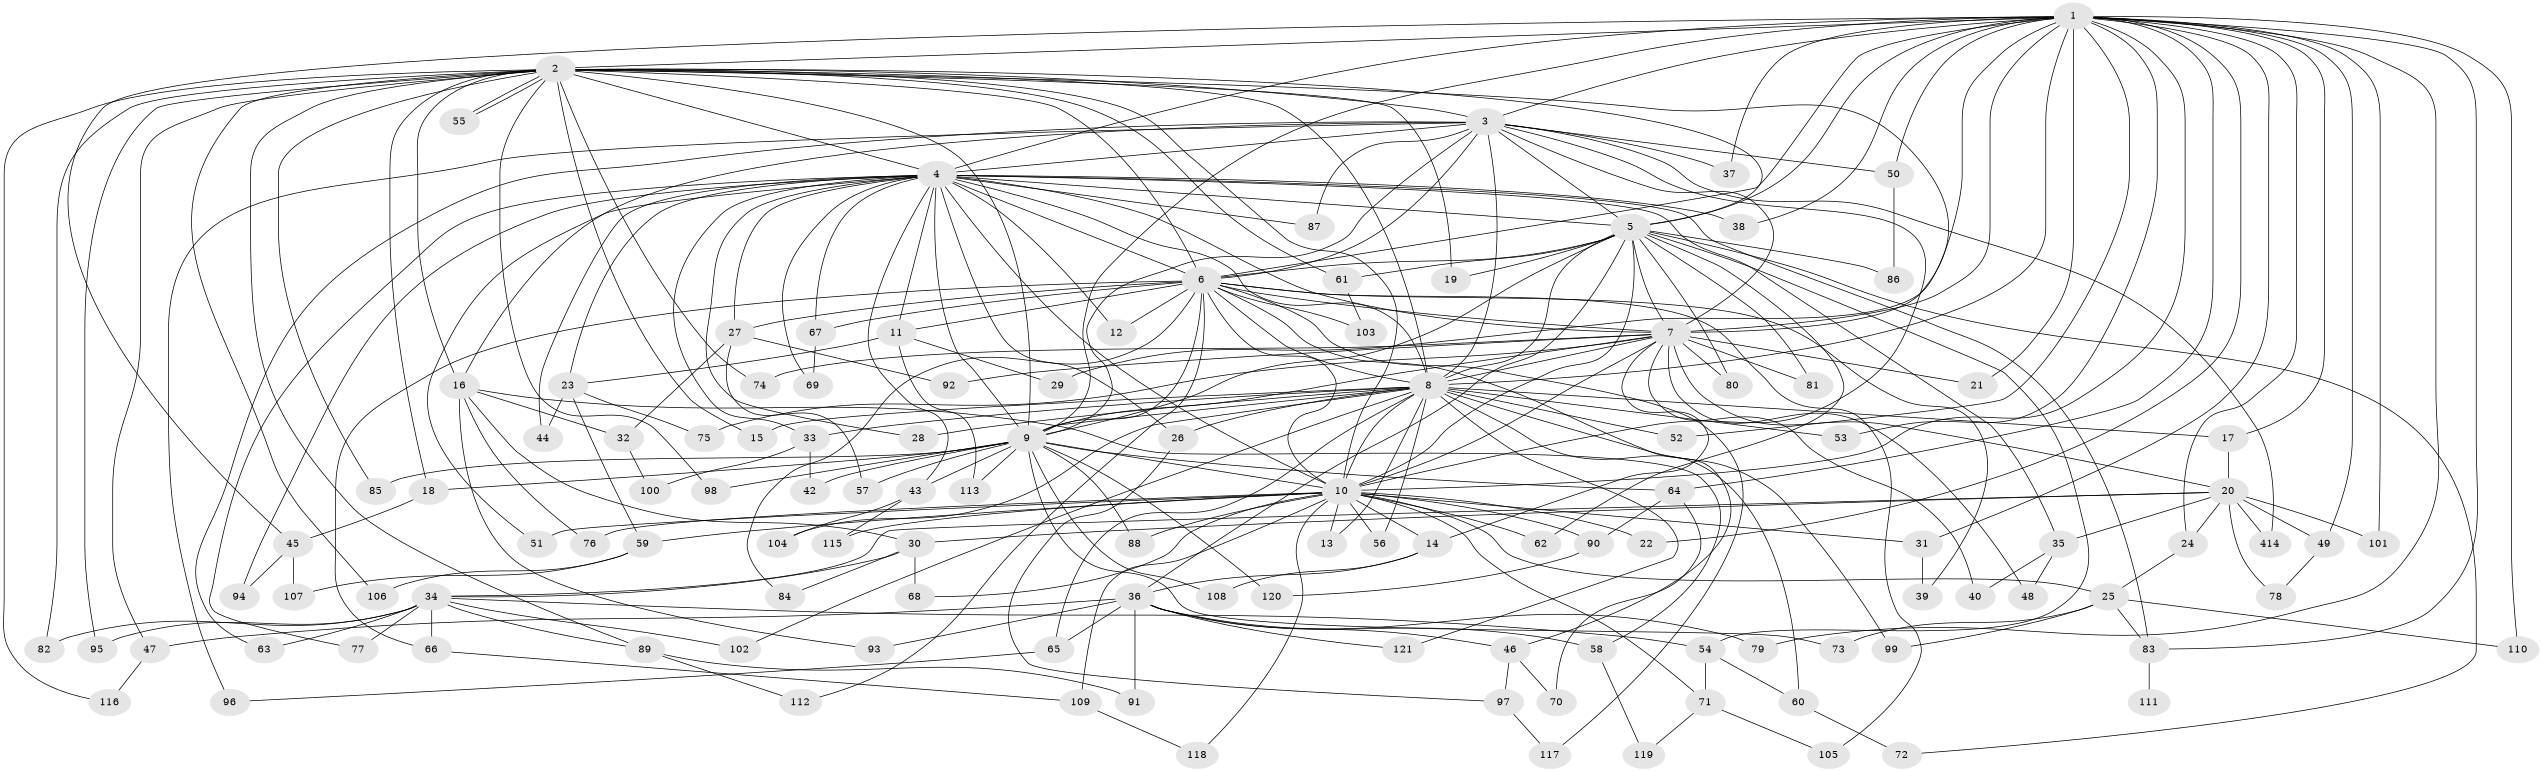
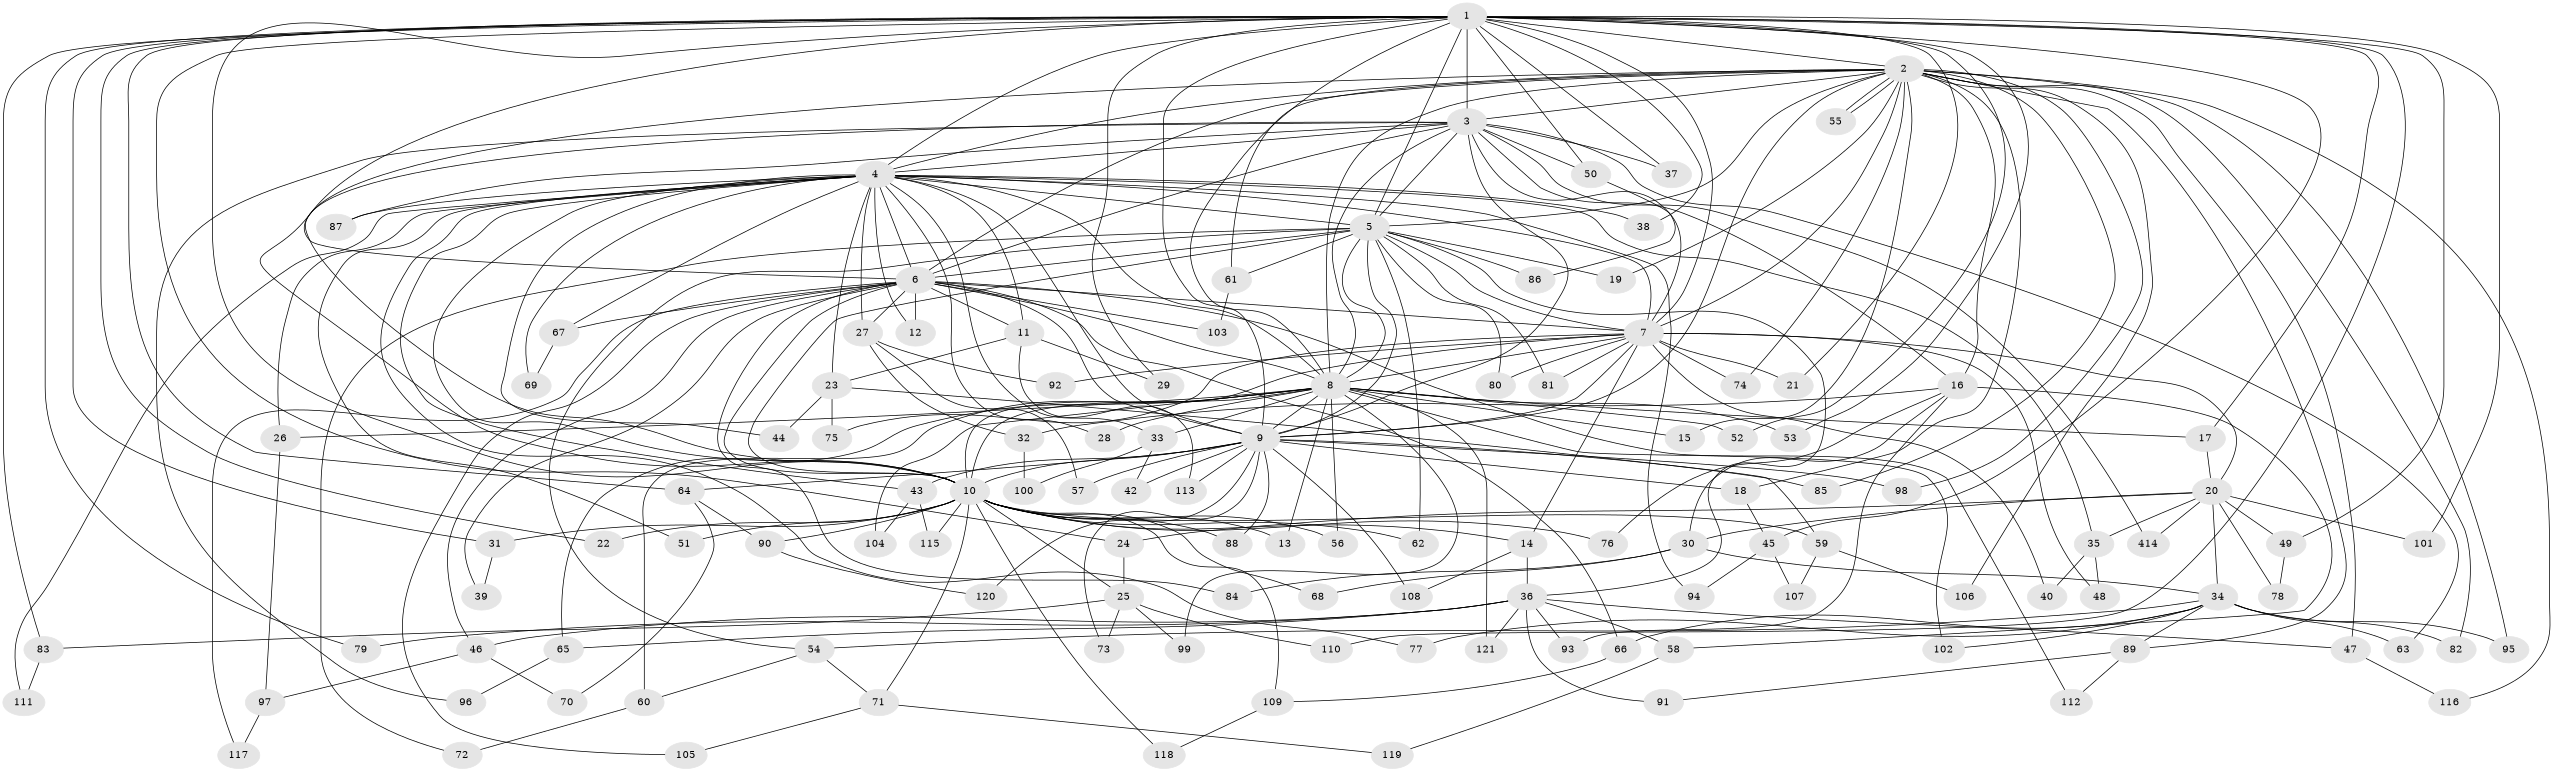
  graph {
    node [color=gray90 style=filled]
    1
    2
    3
    4
    5
    6
    7
    8
    9
    10
    17
    21
    22
    24
    29
    31
    37
    38
    45
    49
    50
    52
    53
    64
    79
    83
    101
    110
    15
    16
    18
    19
    47
    55
    61
    74
    82
    85
    89
    95
    98
    106
    116
    63
    87
    96
    n47 [label=414]
    11
    12
    23
    26
    27
    28
    33
    35
    43
    44
    51
    67
    69
    77
    94
    111
    36
    54
    62
    72
    80
    81
    86
    39
    46
    66
    84
    103
    105
    112
    117
    14
    20
    40
    48
    75
    92
    13
    56
    60
    65
    99
    102
    104
    121
    42
    57
    73
    88
    108
    113
    120
    25
    59
    68
    71
    76
    90
    109
    115
    118
    107
    78
    70
    30
    32
    58
    93
    91
    97
    100
    34
    119
    1 -- 2
    1 -- 3
    1 -- 4
    1 -- 5
    1 -- 6
    1 -- 7
    1 -- 8
    1 -- 9
    1 -- 10
    1 -- 17
    1 -- 21
    1 -- 22
    1 -- 24
    1 -- 29
    1 -- 31
    1 -- 37
    1 -- 38
    1 -- 45
    1 -- 49
    1 -- 50
    1 -- 52
    1 -- 53
    1 -- 64
    1 -- 79
    1 -- 83
    1 -- 101
    1 -- 110
    2 -- 3
    2 -- 4
    2 -- 5
    2 -- 6
    2 -- 7
    2 -- 8
    2 -- 9
    2 -- 10
    2 -- 15
    2 -- 16
    2 -- 18
    2 -- 19
    2 -- 47
    2 -- 55
    2 -- 55
    2 -- 61
    2 -- 74
    2 -- 82
    2 -- 85
    2 -- 89
    2 -- 95
    2 -- 98
    2 -- 106
    2 -- 116
    3 -- 4
    3 -- 5
    3 -- 6
    3 -- 7
    3 -- 8
    3 -- 9
    3 -- 10
    3 -- 37
    3 -- 50
    3 -- 16
    3 -- 63
    3 -- 87
    3 -- 96
    3 -- n47
    4 -- 5
    4 -- 6
    4 -- 7
    4 -- 8
    4 -- 9
    4 -- 10
    4 -- 38
    4 -- 87
    4 -- 11
    4 -- 12
    4 -- 23
    4 -- 26
    4 -- 27
    4 -- 28
    4 -- 33
    4 -- 35
    4 -- 43
    4 -- 44
    4 -- 51
    4 -- 67
    4 -- 69
    4 -- 77
    4 -- 94
-   4 -- 83
+   4 -- 111
    5 -- 6
    5 -- 7
    5 -- 8
    5 -- 9
    5 -- 10
    5 -- 19
    5 -- 61
    5 -- 36
    5 -- 54
    5 -- 62
    5 -- 72
    5 -- 80
    5 -- 81
    5 -- 86
    6 -- 7
    6 -- 8
    6 -- 9
    6 -- 10
    6 -- 11
    6 -- 12
    6 -- 27
    6 -- 67
    6 -- 39
    6 -- 46
    6 -- 66
    6 -- 84
    6 -- 103
    6 -- 105
    6 -- 112
    6 -- 117
    7 -- 8
    7 -- 9
    7 -- 10
    7 -- 21
    7 -- 74
    7 -- 80
    7 -- 81
    7 -- 14
    7 -- 20
    7 -- 40
    7 -- 48
    7 -- 75
    7 -- 92
    8 -- 9
    8 -- 10
    8 -- 17
    8 -- 52
    8 -- 53
    8 -- 15
    8 -- 26
    8 -- 28
    8 -- 33
    8 -- 13
    8 -- 56
    8 -- 60
    8 -- 65
    8 -- 99
    8 -- 102
    8 -- 104
    8 -- 121
    9 -- 10
    9 -- 64
    9 -- 18
    9 -- 85
    9 -- 98
    9 -- 43
    9 -- 42
    9 -- 57
    9 -- 73
    9 -- 88
    9 -- 108
    9 -- 113
    9 -- 120
    10 -- 22
    10 -- 31
    10 -- 51
    10 -- 62
    10 -- 14
    10 -- 13
    10 -- 56
    10 -- 88
    10 -- 25
    10 -- 59
    10 -- 68
    10 -- 71
    10 -- 76
    10 -- 90
    10 -- 109
    10 -- 115
    10 -- 118
    17 -- 20
    24 -- 25
    31 -- 39
    45 -- 94
    45 -- 107
    49 -- 78
    50 -- 86
    64 -- 90
    64 -- 70
    83 -- 111
    16 -- 76
    16 -- 30
    16 -- 32
    16 -- 58
    16 -- 93
    18 -- 45
    47 -- 116
    61 -- 103
    89 -- 112
    89 -- 91
    11 -- 29
    11 -- 23
    11 -- 113
    23 -- 44
    23 -- 75
    23 -- 59
    26 -- 97
    27 -- 92
    27 -- 57
    27 -- 32
    33 -- 42
    33 -- 100
    35 -- 40
    35 -- 48
    43 -- 104
    43 -- 115
    67 -- 69
    36 -- 79
    36 -- 47
    36 -- 46
    36 -- 65
    36 -- 121
    36 -- 58
    36 -- 93
    36 -- 91
    54 -- 60
    54 -- 71
    46 -- 70
    46 -- 97
    66 -- 109
    14 -- 36
    14 -- 108
    20 -- 24
    20 -- 49
    20 -- 101
    20 -- n47
    20 -- 35
    20 -- 78
    20 -- 30
    20 -- 34
    60 -- 72
    65 -- 96
    25 -- 83
    25 -- 110
    25 -- 99
    25 -- 73
    59 -- 106
    59 -- 107
    71 -- 105
    71 -- 119
    90 -- 120
    109 -- 118
    30 -- 84
    30 -- 68
    30 -- 34
    32 -- 100
    58 -- 119
    97 -- 117
    34 -- 82
    34 -- 89
    34 -- 95
    34 -- 63
    34 -- 77
    34 -- 54
    34 -- 66
    34 -- 102
  }
